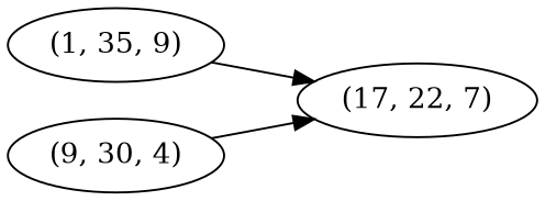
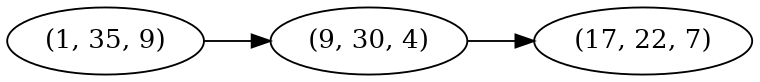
  digraph {
    rankdir=LR
    n1 [label="(1, 35, 9)"]
    "(9, 30, 4)"
    "(17, 22, 7)"
-   n1 -> "(17, 22, 7)"
+   n1 -> "(9, 30, 4)"
    "(9, 30, 4)" -> "(17, 22, 7)"
  }
